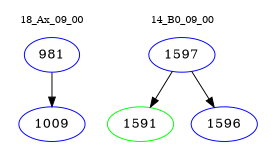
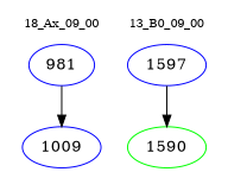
  digraph {
    node [color=blue]
    edge [color=black]
    n1 [label=981]
    n2 [label=1009]
    n3 [label=1597]
-   n4 [color=green label=1591]
-   n5 [label=1596]
+   n4 [color=green label=1590]
    subgraph cluster_1 {
      color=white
      fontsize=10
      label="18_Ax_09_00"
      n1
      n2
    }
    subgraph cluster_2 {
      color=white
      fontsize=10
-     label="14_B0_09_00"
+     label="13_B0_09_00"
      n3
      n4
-     n5
    }
    n1 -> n2
    n3 -> n4
-   n3 -> n5
  }
